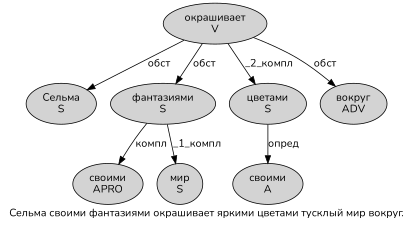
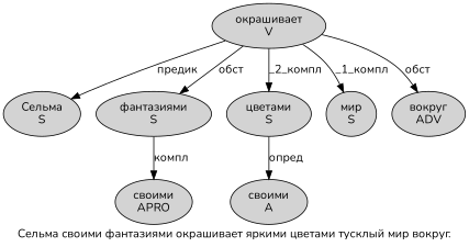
  digraph {
    fontname=Nunito
    label="Сельма своими фантазиями окрашивает яркими цветами тусклый мир вокруг."
    node [fillcolor=lightgray fontname=Nunito penwidth=1 shape=ellipse style=filled]
    edge [fontname=Nunito]
    n1 [label="Сельма\nS"]
    n2 [label="своими\nAPRO"]
    n3 [label="фантазиями\nS"]
    n4 [label="окрашивает\nV"]
    n5 [label="цветами\nS"]
    n6 [label="мир\nS"]
    n7 [label="вокруг\nADV"]
    n8 [label="своими\nA"]
    n3 -> n2 [label="компл"]
-   n4 -> n1 [label="обст"]
+   n4 -> n1 [label="предик"]
    n4 -> n3 [label="обст"]
    n4 -> n5 [label="_2_компл"]
-   n3 -> n6 [label="_1_компл"]
+   n4 -> n6 [label="_1_компл"]
    n4 -> n7 [label="обст"]
    n5 -> n8 [label="опред"]
  }
